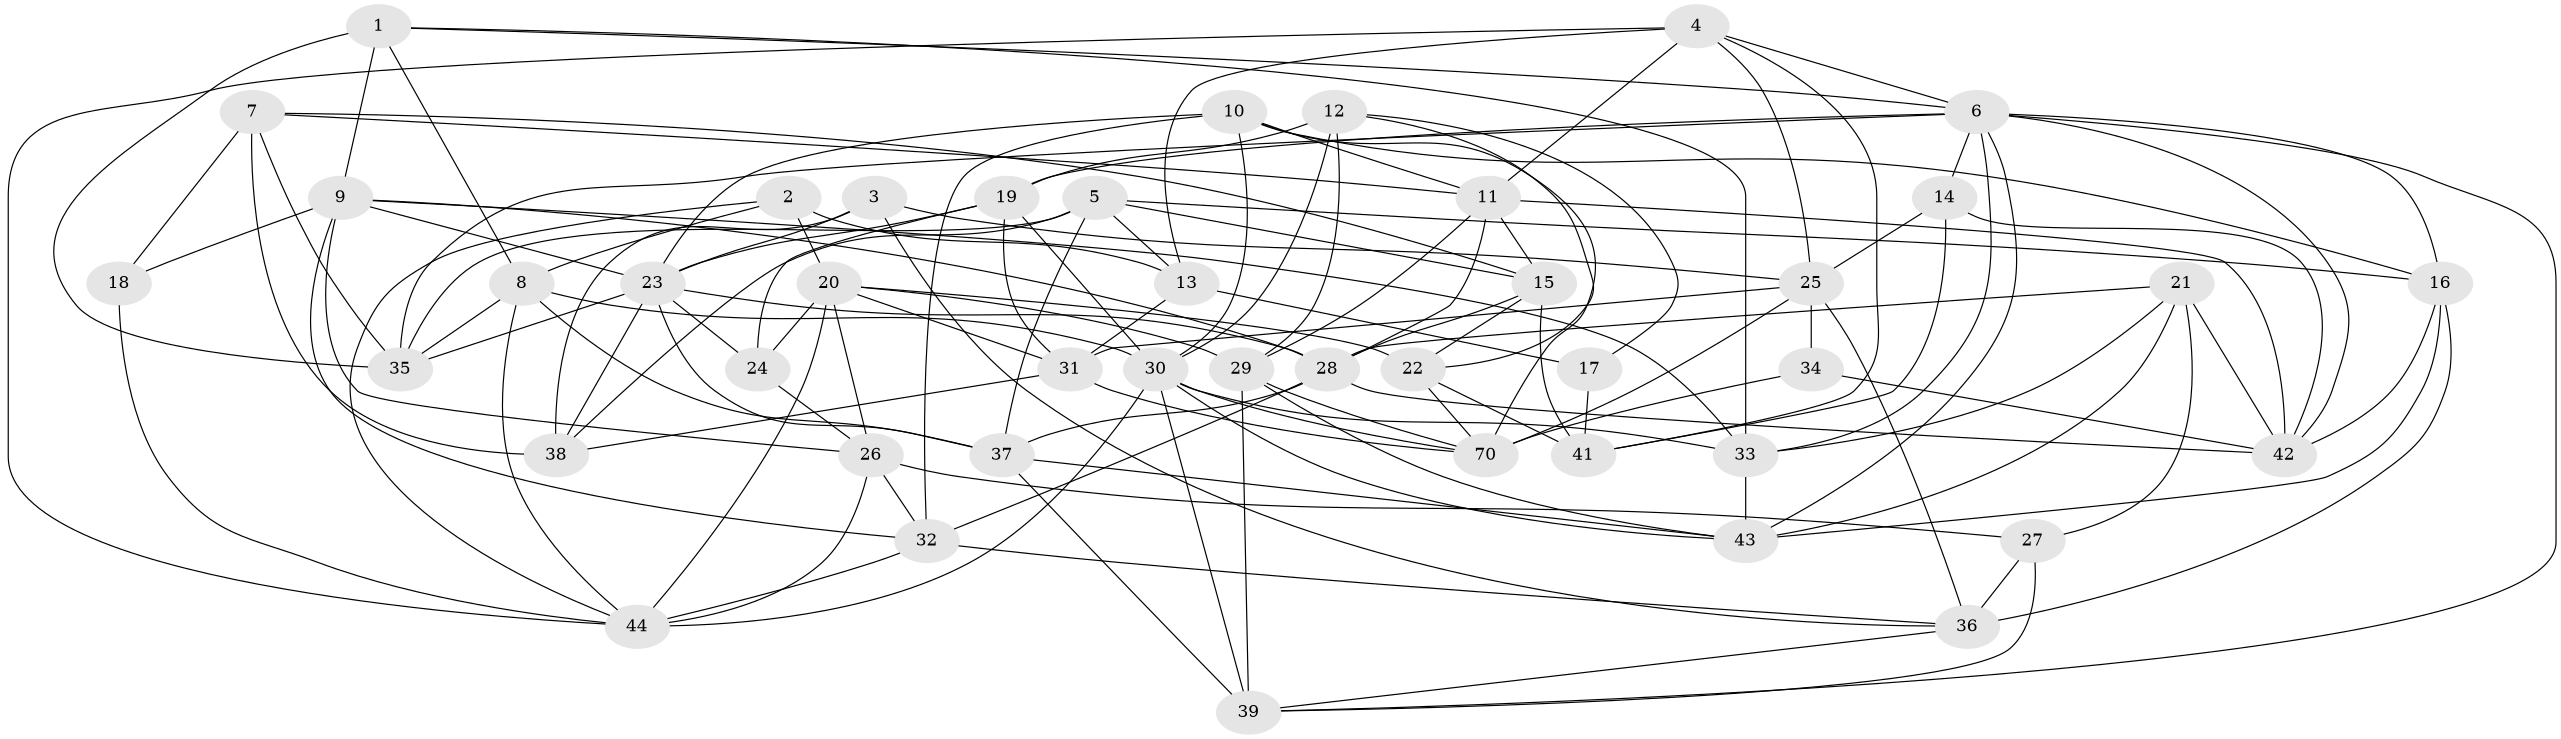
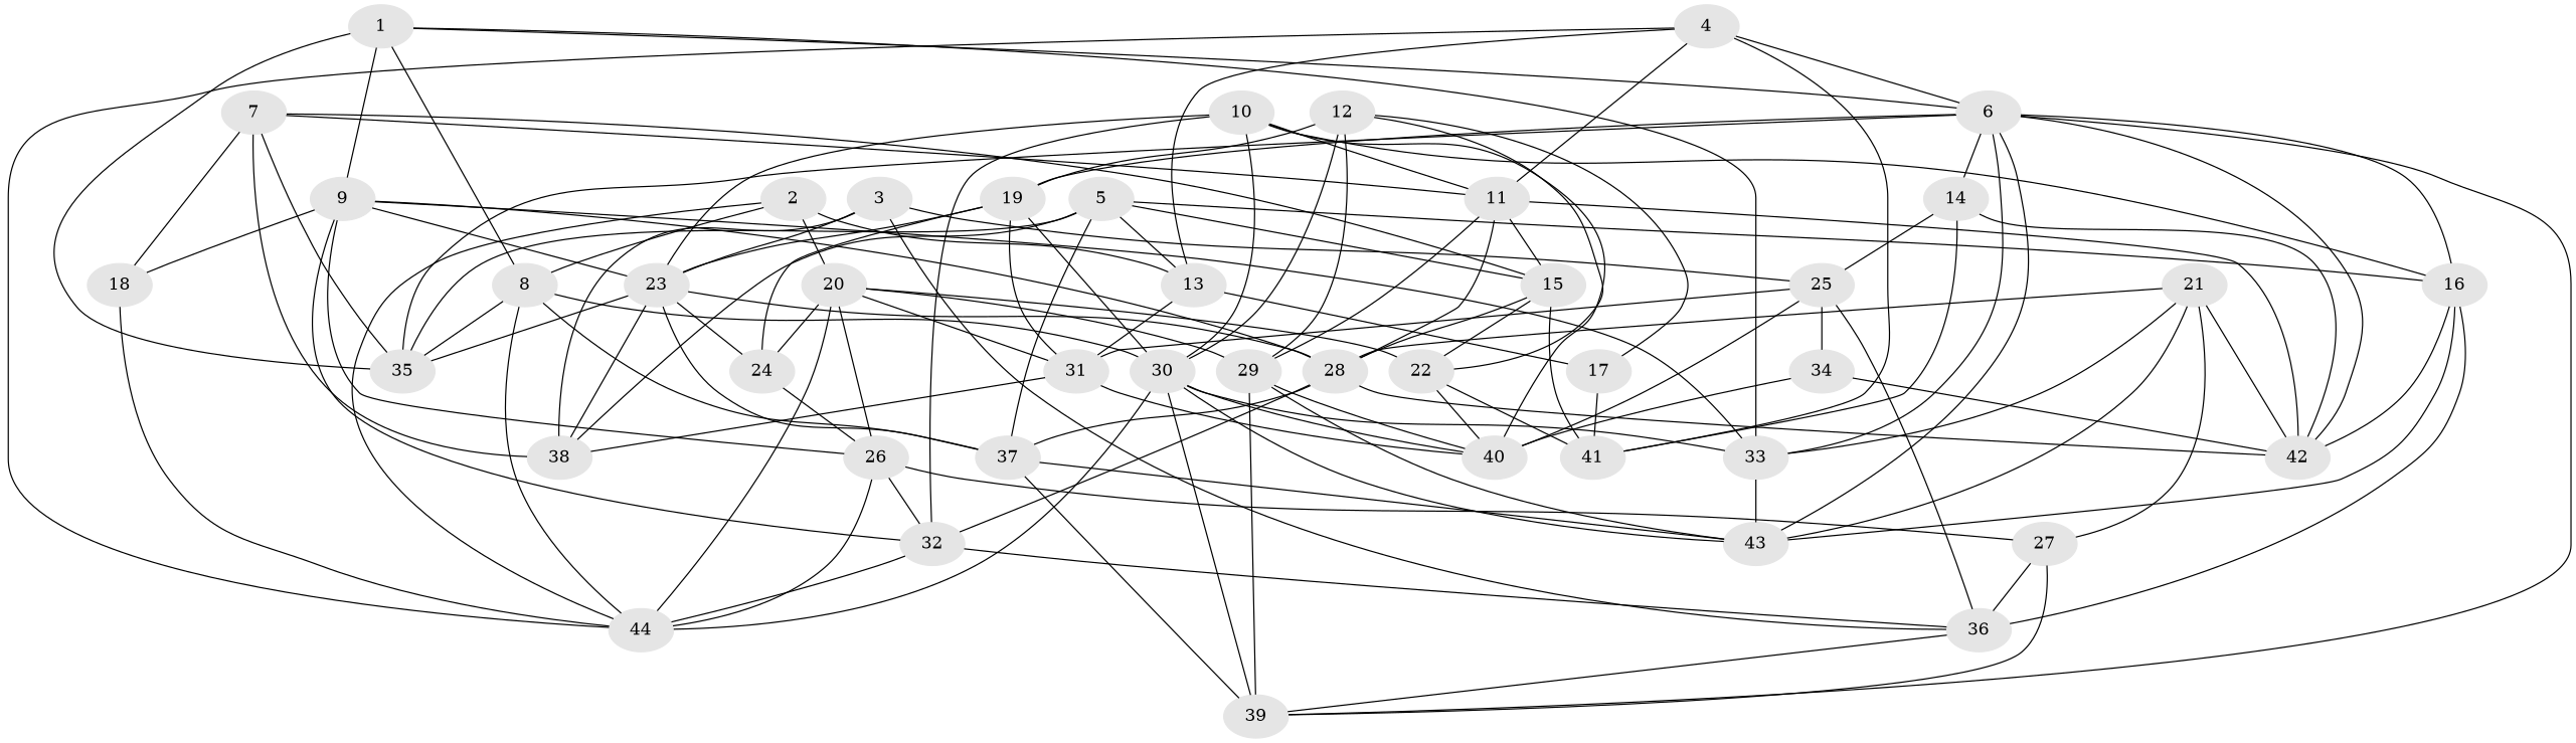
  graph {
    node [color=gray90 style=filled]
    edge [weight=1.0]
    1
    6
    8
    9
    33
    35
    16
    14
    19
    39
    42
    43
    44
    37
    30
    23
    18
    26
    28
    32
    2
    13
    20
    17
    31
    29
    22
    24
    3
    25
    36
    38
-   40 [label=70]
+   40
    34
    4
    11
    41
    15
    5
    7
    27
    10
    12
    21
    1 -- 6
    1 -- 8
    1 -- 9 [weight=2.0]
    1 -- 33
    1 -- 35
    6 -- 33
    6 -- 35
    6 -- 16
    6 -- 14
    6 -- 19
    6 -- 39
    6 -- 42
    6 -- 43
    8 -- 35
    8 -- 44
    8 -- 37
    8 -- 30
    9 -- 33
    9 -- 23
    9 -- 18 [weight=3.0]
    9 -- 26
    9 -- 28
    9 -- 32
    33 -- 43
    16 -- 42
    16 -- 43
    16 -- 36
    14 -- 42
    14 -- 25
    14 -- 41
    19 -- 30
    19 -- 23
    19 -- 31
    19 -- 24
    37 -- 39
    37 -- 43
    30 -- 33
    30 -- 39
    30 -- 43
    30 -- 44
    30 -- 40
    23 -- 35
    23 -- 37
    23 -- 28
    23 -- 24
    23 -- 38 [weight=2.0]
    18 -- 44
    26 -- 44
    26 -- 32
    26 -- 27
    28 -- 42
    28 -- 37
    28 -- 32
    32 -- 44
    32 -- 36
    2 -- 8
    2 -- 44
    2 -- 13 [weight=3.0]
    2 -- 20
    13 -- 17 [weight=2.0]
    13 -- 31
    20 -- 44
    20 -- 26
    20 -- 31
    20 -- 29 [weight=2.0]
    20 -- 22 [weight=3.0]
    20 -- 24
    17 -- 41
    31 -- 38
    31 -- 40
    29 -- 39 [weight=2.0]
    29 -- 43
    29 -- 40
    22 -- 40
    22 -- 41 [weight=2.0]
    24 -- 26
    3 -- 23
    3 -- 25
    3 -- 36
    3 -- 38
    25 -- 31
    25 -- 36 [weight=2.0]
    25 -- 40 [weight=2.0]
    25 -- 34 [weight=2.0]
    36 -- 39
    34 -- 42 [weight=2.0]
    34 -- 40
    4 -- 6
    4 -- 44
    4 -- 13
-   4 -- 25
    4 -- 11
    4 -- 41
    11 -- 42 [weight=2.0]
    11 -- 28
    11 -- 29
    11 -- 15
    15 -- 28
    15 -- 22
    15 -- 41
    5 -- 35
    5 -- 16
    5 -- 37
    5 -- 13
    5 -- 38
    5 -- 15
    7 -- 35
    7 -- 18 [weight=2.0]
    7 -- 38
    7 -- 11
    7 -- 15
    27 -- 39
    27 -- 36
    10 -- 16
    10 -- 30
    10 -- 23
    10 -- 32
    10 -- 40
    10 -- 11
    12 -- 19
    12 -- 30 [weight=2.0]
    12 -- 17
    12 -- 29
    12 -- 22
    21 -- 33
    21 -- 42
    21 -- 43
    21 -- 28
    21 -- 27 [weight=2.0]
  }
